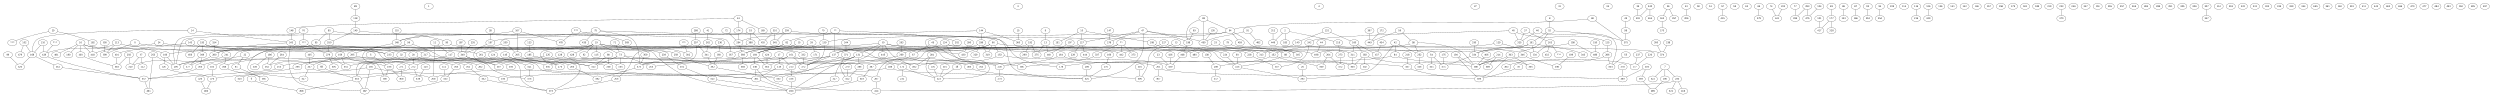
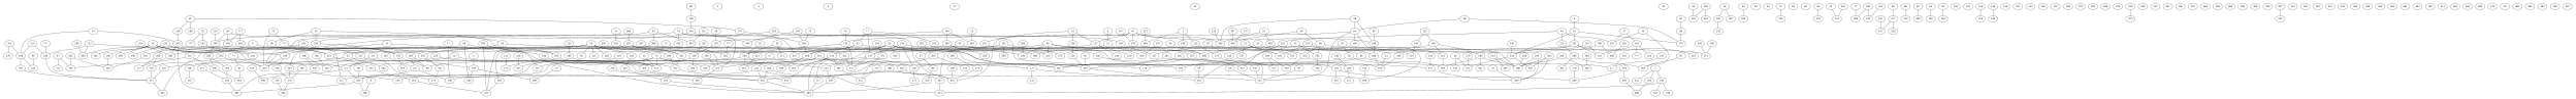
  graph {
    fontname=Nunito
    node [fontname=Nunito]
    edge [fontname=Nunito]
    0
    399
    490
    1
    2
    183
    215
    446
    273
    3
    4
    5
    196
    380
    468
    6
    458
    7
    180
    240
    422
    485
    321
    414
    416
    8
    52
    375
    191
    334
    9
    13
    275
    440
    10
    108
    127
    151
    224
    229
    269
    444
    11
    117
    208
    272
    455
    12
    82
    137
    202
    430
    267
    368
    213
    454
    173
    372
    14
    168
    243
    420
    342
    382
    280
    487
    15
    360
    16
    100
    106
    190
    233
    418
    481
    483
    290
    226
    351
    17
    119
    254
    287
    381
    336
    18
    323
    19
    32
    73
    92
    103
    115
    239
    324
    428
    155
    282
    165
    413
    447
    376
    301
    393
    20
    476
    438
    21
    337
    373
    442
    385
    22
    81
    465
    23
    439
    24
    259
    392
    25
    184
    451
    463
    348
    26
    27
    28
    197
    349
    29
    122
    182
    30
    131
    228
    256
    327
    374
    445
    230
    386
    453
    407
    473
    31
    457
    33
    245
    408
    34
    35
    491
    36
    162
    357
    170
    37
    163
    325
    234
    221
    432
    38
    64
    198
    450
    139
    311
    459
    39
    171
    40
    125
    242
    286
    41
    262
    341
    42
    84
    252
    178
    277
    436
    43
    206
    44
    498
    45
    67
    387
    46
    404
    47
    278
    425
    48
    49
    98
    50
    51
    343
    480
    471
    365
    53
    388
    403
    54
    431
    55
    56
    58
    449
    152
    488
    57
    415
    289
    409
    59
    60
    61
    148
    169
    174
    294
    62
    63
    88
    496
    400
    65
    379
    66
    153
    319
    419
    68
    69
    70
    71
    302
    72
    499
    74
    441
    75
    248
    435
    474
    295
    492
    76
    212
    279
    77
    395
    78
    79
    80
    358
    448
    83
    177
    417
    328
    85
    90
    95
    250
    332
    427
    86
    133
    87
    366
    89
    118
    149
    377
    91
    482
    93
    352
    94
    354
    96
    397
    97
    112
    320
    99
    101
    102
    479
    460
    104
    475
    105
    207
    107
    109
    110
    429
    111
    433
    113
    114
    116
    216
    120
    121
    123
    185
    124
    276
    383
    126
    249
    353
    128
    129
    130
    274
    412
    132
    140
    160
    313
    283
    437
    134
    135
    136
    231
    138
    317
    141
    142
    143
    261
    401
    421
    144
    296
    329
    145
    266
    146
    147
    150
    486
    154
    461
    156
    195
    157
    158
    159
    402
    161
    384
    164
    201
    389
    467
    166
    176
    167
    205
    478
    172
    175
    179
    181
    186
    338
    362
    187
    394
    188
    189
    192
    299
    193
    217
    309
    456
    396
    356
    194
    199
    398
    200
+   203
    434
    204
    472
    209
    345
    210
    211
    405
    214
    489
    410
    218
    219
    220
    222
    369
    223
    370
    225
    227
    232
    452
    235
    236
    260
    237
    238
    423
    241
    308
    244
    371
    246
    247
    364
    251
    253
    255
    257
    258
    263
    264
    265
    270
    271
    281
    284
    285
    288
    297
    291
    292
    293
    298
    300
    303
    304
    469
    305
    306
    307
    347
    310
    312
    314
    315
    316
    318
    322
    326
    330
    331
    333
    335
    339
    340
    464
    344
    346
    350
    n478 [label=655]
    359
    361
    363
    367
    378
    390
    391
    406
    411
    424
    426
    443
    462
    466
    470
    477
    484
    493
    494
    495
    497
    0 -- 399
    0 -- 490
    2 -- 183
    2 -- 215
    2 -- 446
    215 -- 273
    273 -- 472
    5 -- 196
    196 -- 380
    196 -- 468
    6 -- 458
    7 -- 180
    7 -- 240
    7 -- 422
    180 -- 485
    240 -- 321
    240 -- 414
    240 -- 416
    8 -- 52
    52 -- 375
    52 -- 191
    52 -- 334
    191 -- 233
    191 -- 234
    191 -- 343
    191 -- 480
    334 -- 471
    334 -- 365
    9 -- 13
    13 -- 275
    13 -- 440
    10 -- 108
    10 -- 127
    10 -- 151
    108 -- 224
    127 -- 229
    127 -- 269
    127 -- 444
    224 -- 324
    269 -- 381
    269 -- 353
    11 -- 117
    11 -- 208
    117 -- 272
    117 -- 455
    272 -- 454
    272 -- 438
    12 -- 82
    12 -- 137
    12 -- 202
    82 -- 430
    82 -- 267
    82 -- 368
    137 -- 213
    137 -- 454
    137 -- 173
    137 -- 372
    368 -- 474
    368 -- 448
    213 -- 336
    454 -- 458
    454 -- 487
    173 -- 323
    173 -- 231
    14 -- 168
    14 -- 243
    168 -- 420
    168 -- 342
    243 -- 382
    243 -- 280
    243 -- 487
    342 -- 457
    280 -- 377
    15 -- 360
    16 -- 100
    16 -- 106
    16 -- 190
    16 -- 233
    16 -- 418
    16 -- 481
    100 -- 483
    106 -- 290
    106 -- 226
    233 -- 351
    226 -- 376
    351 -- 452
    17 -- 213
    17 -- 119
    17 -- 254
    119 -- 208
    119 -- 287
    119 -- 381
    287 -- 414
    381 -- 490
    336 -- 490
    18 -- 323
    19 -- 32
    19 -- 73
    19 -- 92
    19 -- 103
    19 -- 115
    19 -- 239
    19 -- 324
    19 -- 428
    32 -- 155
    32 -- 282
    73 -- 454
    73 -- 254
    73 -- 165
    73 -- 413
    73 -- 447
    103 -- 376
    239 -- 301
    324 -- 393
    155 -- 457
    447 -- 499
    376 -- 460
    301 -- 423
    20 -- 272
    20 -- 476
    21 -- 287
    21 -- 337
    21 -- 373
    21 -- 442
    337 -- 385
    22 -- 290
    22 -- 81
    81 -- 465
    23 -- 439
    24 -- 418
    24 -- 259
    259 -- 392
    392 -- 453
    25 -- 184
    184 -- 451
    184 -- 463
    184 -- 348
    348 -- 414
    348 -- 381
    26 -- 393
    28 -- 197
    197 -- 349
    349 -- 397
    349 -- 394
    29 -- 122
    29 -- 182
    182 -- 418
    30 -- 382
    30 -- 131
    30 -- 228
    30 -- 256
    30 -- 327
    30 -- 374
    30 -- 445
    131 -- 490
    131 -- 455
    131 -- 230
    131 -- 386
    131 -- 453
    228 -- 407
    256 -- 473
    327 -- 490
    230 -- 274
    386 -- 412
    457 -- 461
    33 -- 245
    33 -- 408
    408 -- 439
    35 -- 491
    36 -- 162
    36 -- 357
    162 -- 170
    37 -- 163
    37 -- 325
    163 -- 234
    163 -- 221
    163 -- 432
    38 -- 64
    38 -- 198
    38 -- 450
    64 -- 323
    64 -- 139
    64 -- 311
    64 -- 459
    198 -- 408
    139 -- 372
    139 -- 184
    311 -- 400
    39 -- 184
    39 -- 171
    40 -- 325
    40 -- 125
    40 -- 242
    125 -- 286
    242 -- 407
    286 -- 404
    286 -- 383
    41 -- 262
    262 -- 341
    341 -- 392
    42 -- 393
    42 -- 84
    42 -- 252
    84 -- 178
    84 -- 277
    252 -- 436
    43 -- 206
    44 -- 498
    45 -- 385
    45 -- 67
    67 -- 387
    387 -- 419
    46 -- 325
    46 -- 404
    47 -- 127
    47 -- 198
    47 -- 450
    47 -- 278
    47 -- 425
    48 -- 375
    48 -- 64
    49 -- 98
    98 -- 375
    53 -- 290
    53 -- 388
    53 -- 403
    388 -- 473
    388 -- 480
    54 -- 471
    54 -- 431
    55 -- 404
    56 -- 58
    56 -- 449
    58 -- 252
    58 -- 152
    58 -- 488
    152 -- 289
    152 -- 409
    57 -- 415
    289 -- 317
    60 -- 324
    61 -- 148
    61 -- 169
    61 -- 174
    148 -- 243
    174 -- 294
    294 -- 368
    63 -- 88
    63 -- 496
    88 -- 324
    88 -- 400
    65 -- 379
    66 -- 137
    66 -- 430
    66 -- 152
    66 -- 153
    66 -- 319
    153 -- 382
    153 -- 439
    419 -- 490
    68 -- 454
    69 -- 198
    70 -- 139
    71 -- 73
    71 -- 302
    72 -- 294
    74 -- 441
    75 -- 178
    75 -- 248
    75 -- 435
    75 -- 474
    248 -- 295
    474 -- 492
    295 -- 308
    295 -- 364
    76 -- 290
    76 -- 212
    212 -- 279
    279 -- 451
    279 -- 405
    77 -- 395
    78 -- 499
    79 -- 245
    80 -- 413
    80 -- 358
    358 -- 381
    83 -- 177
    177 -- 417
    177 -- 328
    85 -- 90
    85 -- 95
    85 -- 250
    90 -- 280
    90 -- 332
    95 -- 427
    250 -- 279
    332 -- 372
    86 -- 133
    87 -- 366
    89 -- 118
    118 -- 149
    149 -- 267
    149 -- 250
    91 -- 450
    91 -- 482
    93 -- 352
    94 -- 354
    96 -- 380
    96 -- 106
    96 -- 397
    97 -- 112
    97 -- 320
    99 -- 420
    101 -- 417
    102 -- 168
    102 -- 479
    104 -- 475
    105 -- 207
    207 -- 208
    207 -- 427
    107 -- 440
    110 -- 168
    110 -- 429
    429 -- 457
    111 -- 433
    433 -- 487
    113 -- 399
    113 -- 233
    113 -- 429
    116 -- 216
    120 -- 438
    121 -- 302
    123 -- 185
    185 -- 413
    124 -- 276
    126 -- 249
    128 -- 165
    129 -- 234
    129 -- 498
    130 -- 450
    132 -- 140
    132 -- 160
    140 -- 313
    160 -- 311
    160 -- 283
    160 -- 437
    283 -- 488
    283 -- 400
    283 -- 402
    134 -- 137
    134 -- 230
    134 -- 498
    135 -- 323
    138 -- 289
    143 -- 261
    143 -- 401
    261 -- 421
    401 -- 483
    421 -- 476
    144 -- 360
    144 -- 197
    144 -- 296
    296 -- 368
    296 -- 319
    296 -- 329
    145 -- 276
    145 -- 266
    266 -- 492
    147 -- 278
    150 -- 486
    154 -- 280
    156 -- 487
    156 -- 376
    156 -- 195
    159 -- 196
    159 -- 451
    159 -- 207
    161 -- 372
    161 -- 290
    161 -- 463
    161 -- 384
    384 -- 425
    164 -- 230
    164 -- 201
    201 -- 389
    201 -- 467
    166 -- 176
    176 -- 425
    167 -- 248
    167 -- 205
    167 -- 478
    205 -- 413
    172 -- 449
    175 -- 471
    186 -- 338
    186 -- 362
    187 -- 349
    188 -- 496
    188 -- 195
    192 -- 275
    192 -- 261
    192 -- 299
    193 -- 272
    193 -- 217
    193 -- 309
    193 -- 456
    217 -- 381
    217 -- 396
    309 -- 377
    309 -- 356
    396 -- 410
    356 -- 457
    194 -- 488
    194 -- 499
    199 -- 398
    200 -- 473
    200 -- 205
+   203 -- 290
+   203 -- 434
    434 -- 437
    204 -- 409
    204 -- 472
    209 -- 425
    209 -- 294
    209 -- 345
    210 -- 248
    211 -- 429
    214 -- 488
    214 -- 489
    218 -- 447
    220 -- 277
    222 -- 478
    222 -- 369
    223 -- 370
    225 -- 358
    225 -- 362
    227 -- 442
    227 -- 313
    232 -- 441
    452 -- 473
    235 -- 349
    236 -- 260
    260 -- 392
    237 -- 277
    238 -- 374
    423 -- 490
    241 -- 320
    241 -- 308
    308 -- 465
    244 -- 371
    371 -- 372
    371 -- 412
    364 -- 433
    253 -- 290
    253 -- 461
    258 -- 334
    258 -- 486
    263 -- 269
    264 -- 362
    270 -- 412
    271 -- 468
    281 -- 382
    281 -- 323
    288 -- 297
    297 -- 442
    297 -- 341
    297 -- 474
    297 -- 356
    292 -- 483
    292 -- 320
    293 -- 395
    293 -- 475
    298 -- 425
    300 -- 374
    303 -- 365
    303 -- 488
    303 -- 499
    304 -- 389
    304 -- 469
    469 -- 485
    307 -- 347
    310 -- 403
    310 -- 345
    312 -- 446
    315 -- 323
    316 -- 496
    326 -- 460
    330 -- 334
    340 -- 491
    340 -- 464
    346 -- 488
    346 -- 398
    350 -- 399
    359 -- 474
    367 -- 449
    378 -- 389
    390 -- 430
    406 -- 488
    424 -- 463
    426 -- 439
  }
